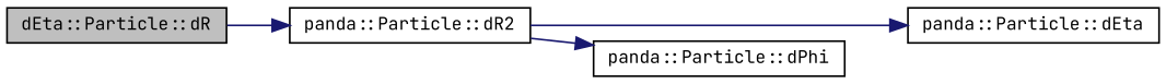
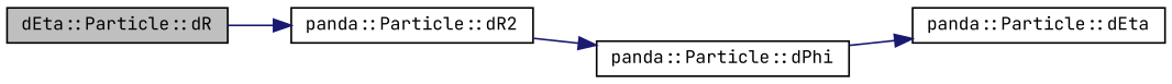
  digraph {
    fontname="JetBrains Mono"
    rankdir=LR
    node [color=black fillcolor=white fontname="JetBrains Mono" fontsize=10 shape=record style=filled]
    edge [color=midnightblue fontname="JetBrains Mono" fontsize=10 labelfontname=Helvetica labelfontsize=10 style=solid]
    n1 [fillcolor=grey75 fontcolor=black height=0.2 label="dEta::Particle::dR" width=0.4]
    n2 [height=0.2 label="panda::Particle::dR2" width=0.4]
    n3 [height=0.2 label="panda::Particle::dEta" width=0.4]
    n4 [height=0.2 label="panda::Particle::dPhi" width=0.4]
    n1 -> n2
-   n2 -> n3
+   n4 -> n3
    n2 -> n4
  }
